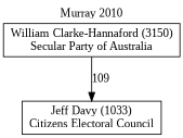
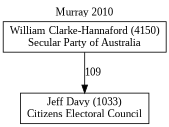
  digraph {
    label="Murray 2010"
    labelloc=t
    mclimit=10
    fontname="Liberation Serif"
    node [shape=box fontname="Liberation Serif"]
    n1 [label="Jeff Davy (1033)\nCitizens Electoral Council"]
-   n2 [label="William Clarke-Hannaford (3150)\nSecular Party of Australia"]
+   n2 [label="William Clarke-Hannaford (4150)\nSecular Party of Australia"]
    n2 -> n1 [label=109 fontname="Liberation Serif"]
  }
